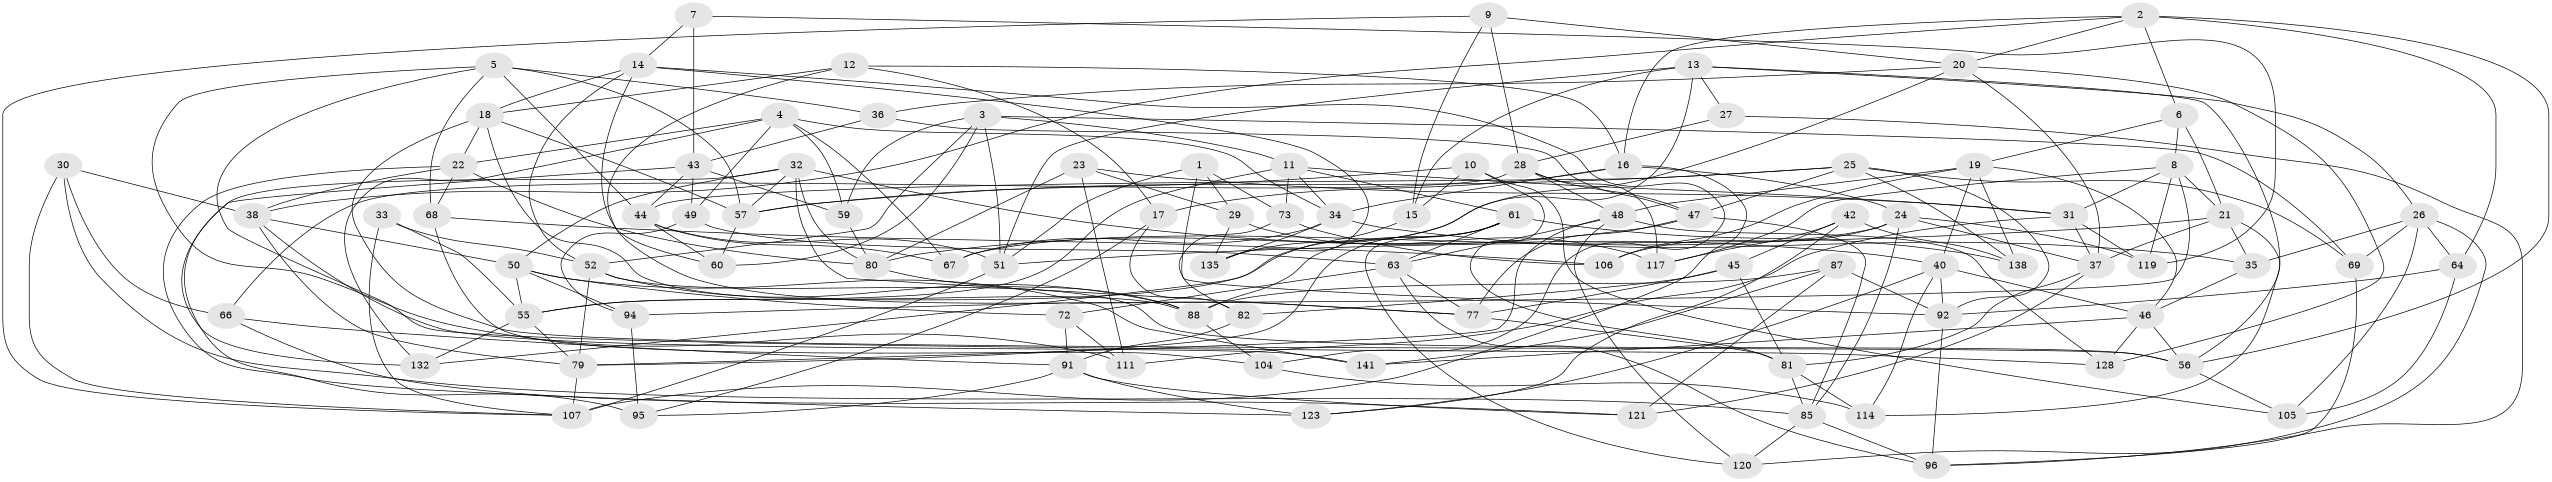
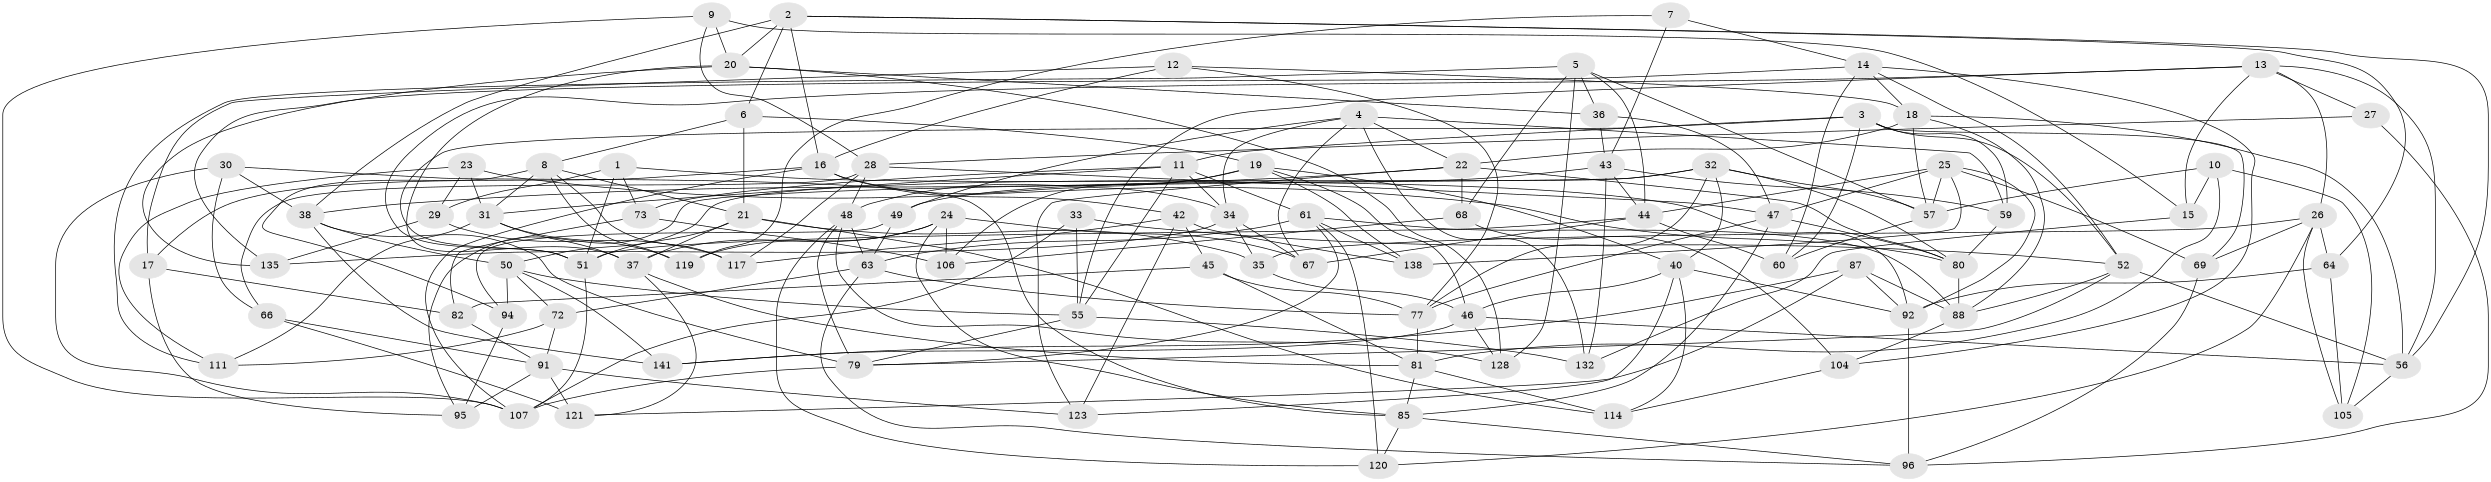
  graph {
    node [color=gray90 style=filled]
    1
    29
    51 [super="+99"]
    73
    92 [super="+103"]
    117
    135
    107 [super="+112"]
    82
    106
    96 [super="+110"]
    2 [super="+62"]
    6
    16 [super="+127"]
    20 [super="+90"]
    38 [super="+125"]
    56 [super="+134"]
    64
    8 [super="+54"]
    19 [super="+140"]
    21 [super="+39"]
    34 [super="+115"]
    17
    24 [super="+75"]
    36
    128
    37 [super="+113"]
    50 [super="+100"]
    79 [super="+137"]
    141
    105
    3 [super="+116"]
    11 [super="+84"]
    52 [super="+122"]
    59
    60
    69
    31 [super="+130"]
    55 [super="+86"]
    61 [super="+126"]
    88 [super="+136"]
    80 [super="+93"]
    4 [super="+118"]
    22 [super="+108"]
    49
    67
    132
    68
    123
    35
    94
    63 [super="+98"]
    5 [super="+58"]
    44 [super="+65"]
    57 [super="+109"]
    111
    43 [super="+97"]
    47 [super="+70"]
    104
    119
    40 [super="+89"]
    46 [super="+53"]
    48 [super="+129"]
    138
    114
    14 [super="+74"]
    18 [super="+139"]
    7
    95
    9
    15
    28 [super="+133"]
    66
    10
    81 [super="+102"]
    85 [super="+101"]
    120
    12
    77 [super="+131"]
    13 [super="+41"]
    26 [super="+78"]
    27
    91 [super="+142"]
    121
    23
    25 [super="+124"]
    30
    32 [super="+71"]
    72
    33
    45 [super="+83"]
    42
    87
    1 -- 29
    1 -- 51
    1 -- 73
    1 -- 92
    29 -- 117
    29 -- 135
    51 -- 107
    73 -- 82
    73 -- 106
    92 -- 96
    82 -- 91
    2 -- 6
    2 -- 16
    2 -- 20
    2 -- 38
    2 -- 56
    2 -- 64
    6 -- 8
    6 -- 19
    6 -- 21
    16 -- 107
    16 -- 34
    16 -- 17
-   16 -- 24
+   16 -- 42
    20 -- 135
    20 -- 36
    20 -- 128
    20 -- 37
    38 -- 50
    38 -- 79
    38 -- 141
    56 -- 105
    64 -- 92
    64 -- 105
    8 -- 117
    8 -- 21
    8 -- 31
    8 -- 94
    8 -- 119
    19 -- 106
    19 -- 40
    19 -- 46
    19 -- 48
    19 -- 138
    21 -- 51
    21 -- 37
    21 -- 35
    21 -- 114
    34 -- 135
    34 -- 67
    34 -- 35
    17 -- 82
    17 -- 95
    24 -- 106
    24 -- 37
    24 -- 67
    24 -- 119
    24 -- 85
    36 -- 43
    36 -- 47
    37 -- 81
    37 -- 121
    50 -- 141
    50 -- 55
    50 -- 94
    50 -- 72
    79 -- 107
    3 -- 51
    3 -- 11
    3 -- 52
    3 -- 59
    3 -- 60
    3 -- 69
    11 -- 73
    11 -- 34
    11 -- 31
    11 -- 55
    11 -- 61
    52 -- 56
    52 -- 79
    52 -- 88
    59 -- 80
    69 -- 96
    31 -- 37
    31 -- 111
    31 -- 119
    55 -- 79
    55 -- 132
    61 -- 79
    61 -- 88
    61 -- 63
    61 -- 138
    61 -- 120
    88 -- 104
    80 -- 88
    4 -- 34
    4 -- 59
    4 -- 22
    4 -- 49
    4 -- 67
    4 -- 132
    22 -- 38
    22 -- 80
    22 -- 68
    22 -- 123
    49 -- 94
    49 -- 63
    68 -- 106
    68 -- 104
    35 -- 46
    94 -- 95
    63 -- 96
    63 -- 77
    63 -- 72
    5 -- 36
    5 -- 128
    5 -- 68
    5 -- 44
    5 -- 57
    5 -- 111
    44 -- 51
    44 -- 60
    44 -- 67
    57 -- 60
    43 -- 59
    43 -- 49
    43 -- 132
    43 -- 44
    47 -- 80
    47 -- 85
    47 -- 77
    104 -- 114
    40 -- 92
    40 -- 123
    40 -- 46
    40 -- 114
    46 -- 56
    46 -- 128
    46 -- 141
    48 -- 128
    48 -- 79
    48 -- 63
    48 -- 120
    14 -- 135
    14 -- 52
    14 -- 60
    14 -- 104
    14 -- 18
    18 -- 56
    18 -- 88
    18 -- 22
    18 -- 57
    7 -- 43
    7 -- 119
    7 -- 14
    9 -- 107
    9 -- 20
    9 -- 15
    9 -- 28
    15 -- 132
    28 -- 117
    28 -- 47
    28 -- 48
    28 -- 66
    66 -- 91
    66 -- 121
    10 -- 105
    10 -- 57
    10 -- 15
    10 -- 81
    81 -- 114
    81 -- 85
    85 -- 96
    85 -- 120
    12 -- 16
    12 -- 17
    12 -- 18
    12 -- 77
    77 -- 81
    13 -- 51
    13 -- 56
    13 -- 55
    13 -- 15
    13 -- 26
    13 -- 27
    26 -- 64
    26 -- 105
    26 -- 69
    26 -- 35
    26 -- 120
    27 -- 96
    27 -- 28
    91 -- 123
    91 -- 95
    91 -- 121
    23 -- 29
    23 -- 31
    23 -- 80
    23 -- 111
    25 -- 92
    25 -- 69
    25 -- 44
    25 -- 57
    25 -- 47
    25 -- 138
    30 -- 107
    30 -- 38
    30 -- 66
    30 -- 85
    32 -- 50
    32 -- 80
    32 -- 57
    32 -- 40
    32 -- 95
    32 -- 77
    72 -- 111
    72 -- 91
    33 -- 107
    33 -- 52
    33 -- 55
    45 -- 82
    45 -- 81
    45 -- 77
    42 -- 117
    42 -- 123
    42 -- 138
    42 -- 45
    87 -- 92
    87 -- 141
    87 -- 88
    87 -- 121
  }
